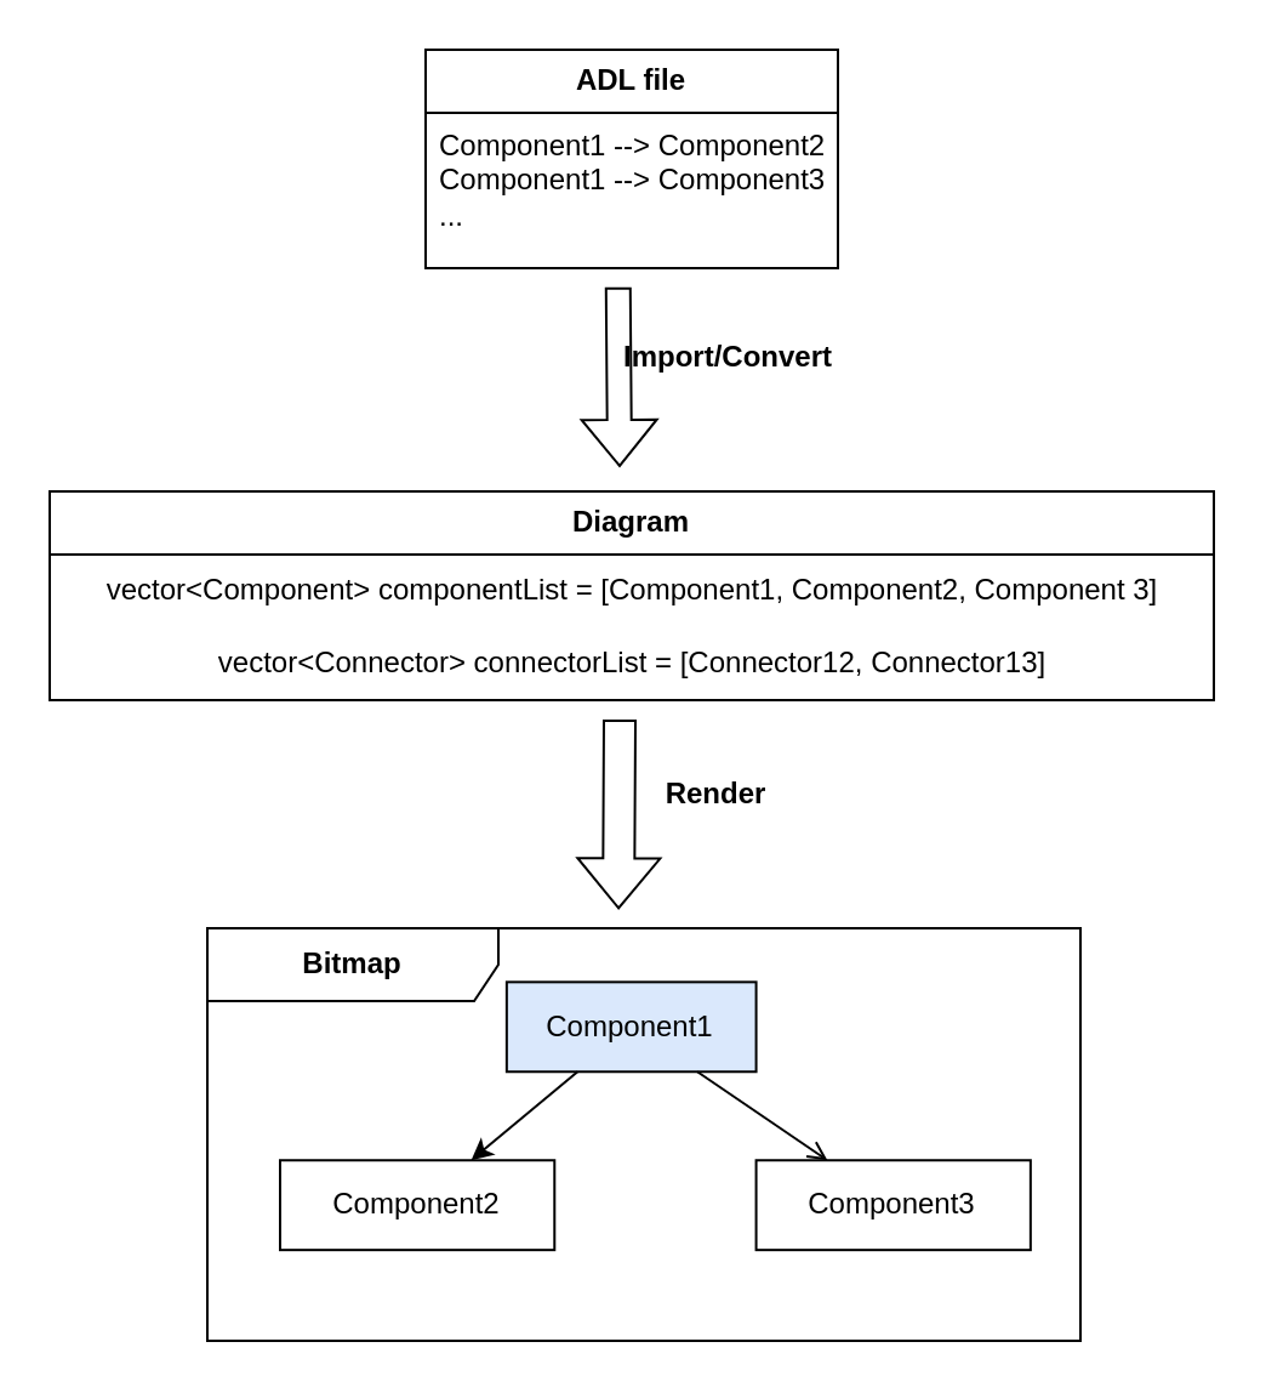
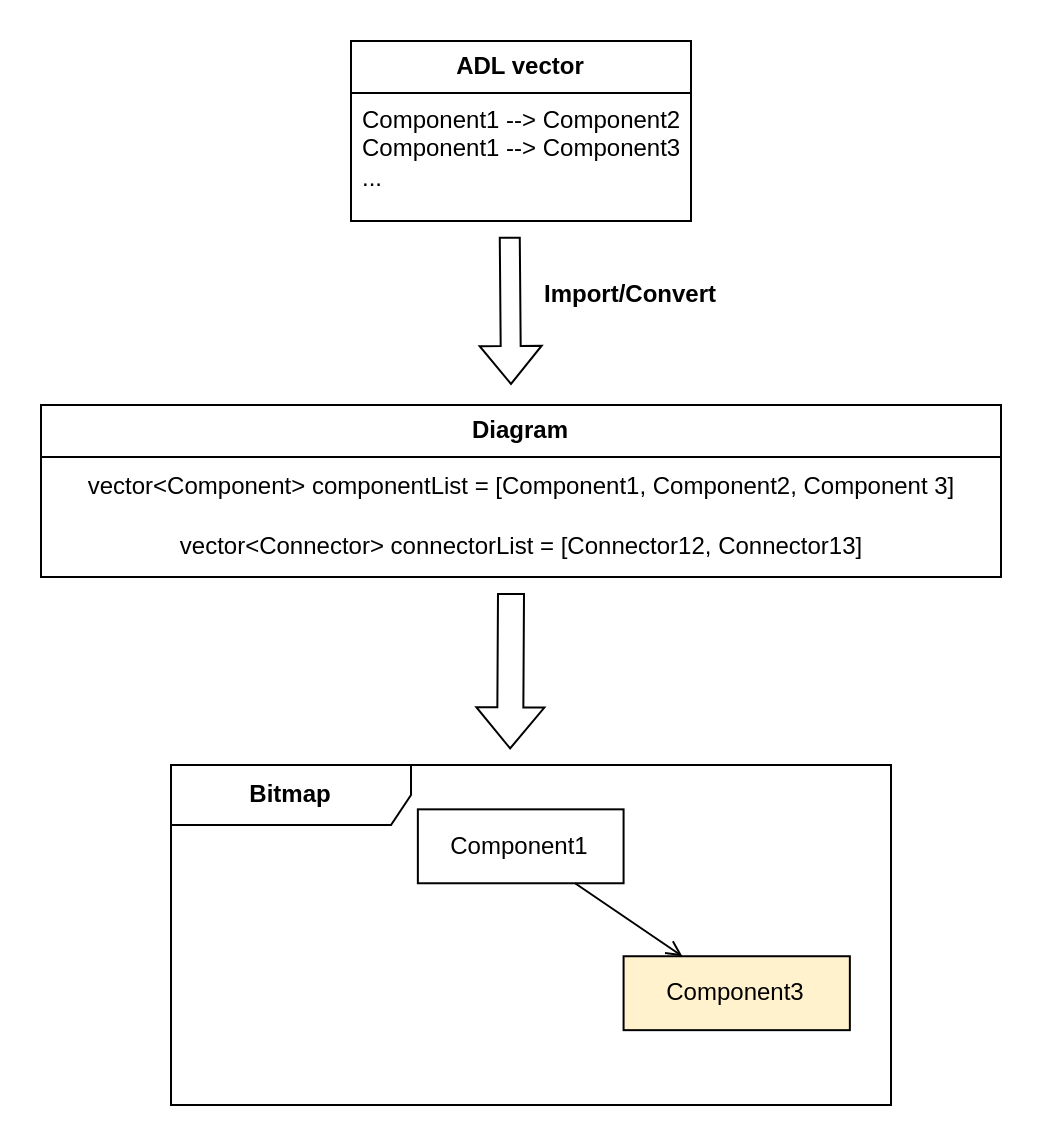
  <mxCell id="0" />
  <mxCell id="1" parent="0" />
- <mxCell id="2" value="&lt;b&gt;ADL file&lt;/b&gt;" style="swimlane;fontStyle=0;childLayout=stackLayout;horizontal=1;startSize=26;fillColor=none;horizontalStack=0;resizeParent=1;resizeParentMax=0;resizeLast=0;collapsible=1;marginBottom=0;whiteSpace=wrap;html=1;" parent="1" vertex="1"><mxGeometry x="175" y="20" width="170" height="90" as="geometry" /></mxCell>
+ <mxCell id="2" value="&lt;b&gt;ADL vector&lt;/b&gt;" style="swimlane;fontStyle=0;childLayout=stackLayout;horizontal=1;startSize=26;fillColor=none;horizontalStack=0;resizeParent=1;resizeParentMax=0;resizeLast=0;collapsible=1;marginBottom=0;whiteSpace=wrap;html=1;" parent="1" vertex="1"><mxGeometry x="175" y="20" width="170" height="90" as="geometry" /></mxCell>
  <mxCell id="3" value="Component1 --&amp;gt; Component2&lt;br&gt;Component1 --&amp;gt; Component3&lt;br&gt;..." style="text;strokeColor=none;fillColor=none;align=left;verticalAlign=top;spacingLeft=4;spacingRight=4;overflow=hidden;rotatable=0;points=[[0,0.5],[1,0.5]];portConstraint=eastwest;whiteSpace=wrap;html=1;" parent="2" vertex="1"><mxGeometry y="26" width="170" height="64" as="geometry" /></mxCell>
  <mxCell id="4" value="&lt;b&gt;Diagram&lt;/b&gt;" style="swimlane;fontStyle=0;childLayout=stackLayout;horizontal=1;startSize=26;fillColor=none;horizontalStack=0;resizeParent=1;resizeParentMax=0;resizeLast=0;collapsible=1;marginBottom=0;whiteSpace=wrap;html=1;" parent="1" vertex="1"><mxGeometry x="20" y="202" width="480" height="86" as="geometry" /></mxCell>
  <mxCell id="5" value="vector&amp;lt;Component&amp;gt; componentList = [Component1, Component2, Component 3]" style="text;html=1;align=center;verticalAlign=middle;resizable=0;points=[];autosize=1;strokeColor=none;fillColor=none;" parent="4" vertex="1"><mxGeometry y="26" width="480" height="30" as="geometry" /></mxCell>
  <mxCell id="6" value="vector&amp;lt;Connector&amp;gt; connectorList = [Connector12, Connector13]" style="text;html=1;align=center;verticalAlign=middle;resizable=0;points=[];autosize=1;strokeColor=none;fillColor=none;" parent="4" vertex="1"><mxGeometry y="56" width="480" height="30" as="geometry" /></mxCell>
  <mxCell id="7" style="rounded=0;orthogonalLoop=1;jettySize=auto;html=1;shape=flexArrow;exitX=0.467;exitY=1.123;exitDx=0;exitDy=0;exitPerimeter=0;" parent="1" edge="1" source="3"><mxGeometry relative="1" as="geometry"><mxPoint x="365" y="72" as="sourcePoint" /><mxPoint x="255" y="192" as="targetPoint" /></mxGeometry></mxCell>
  <mxCell id="8" value="" style="shape=flexArrow;endArrow=classic;html=1;rounded=0;width=13;endSize=6.5;entryX=0.471;entryY=-0.046;entryDx=0;entryDy=0;entryPerimeter=0;" parent="1" edge="1" target="12"><mxGeometry width="50" height="50" relative="1" as="geometry"><mxPoint x="255" y="296" as="sourcePoint" /><mxPoint x="255" y="366" as="targetPoint" /></mxGeometry></mxCell>
- <mxCell id="9" value="Import/Convert" style="text;html=1;strokeColor=none;fillColor=none;align=center;verticalAlign=middle;whiteSpace=wrap;rounded=0;fontStyle=1" parent="1" vertex="1"><mxGeometry x="270" y="132" width="60" height="30" as="geometry" /></mxCell>
- <mxCell id="10" value="&lt;b&gt;Render&lt;/b&gt;" style="text;html=1;strokeColor=none;fillColor=none;align=center;verticalAlign=middle;whiteSpace=wrap;rounded=0;" parent="1" vertex="1"><mxGeometry x="265" y="312" width="60" height="30" as="geometry" /></mxCell>
+ <mxCell id="9" value="Import/Convert" style="text;html=1;strokeColor=none;fillColor=none;align=center;verticalAlign=middle;whiteSpace=wrap;rounded=0;fontStyle=1" parent="1" vertex="1"><mxGeometry x="285" y="132" width="60" height="30" as="geometry" /></mxCell>
  <mxCell id="11" value="" style="group" parent="1" vertex="1" connectable="0"><mxGeometry x="85" y="382" width="360" height="170" as="geometry" /></mxCell>
  <mxCell id="12" value="&lt;b&gt;Bitmap&lt;/b&gt;" style="shape=umlFrame;whiteSpace=wrap;html=1;pointerEvents=0;width=120;height=30;" parent="11" vertex="1"><mxGeometry width="360" height="170" as="geometry" /></mxCell>
- <mxCell id="13" value="Component1" style="html=1;whiteSpace=wrap;fillColor=#dae8fc;" parent="11" vertex="1"><mxGeometry x="123.429" y="22.174" width="102.857" height="36.957" as="geometry" /></mxCell>
- <mxCell id="14" value="Component2" style="html=1;whiteSpace=wrap;" parent="11" vertex="1"><mxGeometry x="30.003" y="95.622" width="113.143" height="36.957" as="geometry" /></mxCell>
- <mxCell id="15" style="rounded=0;orthogonalLoop=1;jettySize=auto;html=1;" parent="11" source="13" target="14" edge="1"><mxGeometry relative="1" as="geometry" /></mxCell>
- <mxCell id="16" value="Component3" style="html=1;whiteSpace=wrap;" parent="11" vertex="1"><mxGeometry x="226.286" y="95.622" width="113.143" height="36.957" as="geometry" /></mxCell>
+ <mxCell id="13" value="Component1" style="html=1;whiteSpace=wrap;" parent="11" vertex="1"><mxGeometry x="123.429" y="22.174" width="102.857" height="36.957" as="geometry" /></mxCell>
+ <mxCell id="16" value="Component3" style="html=1;whiteSpace=wrap;fillColor=#fff2cc;" parent="11" vertex="1"><mxGeometry x="226.286" y="95.622" width="113.143" height="36.957" as="geometry" /></mxCell>
  <mxCell id="17" style="rounded=0;orthogonalLoop=1;jettySize=auto;html=1;endArrow=open;" parent="11" source="13" target="16" edge="1"><mxGeometry relative="1" as="geometry" /></mxCell>
